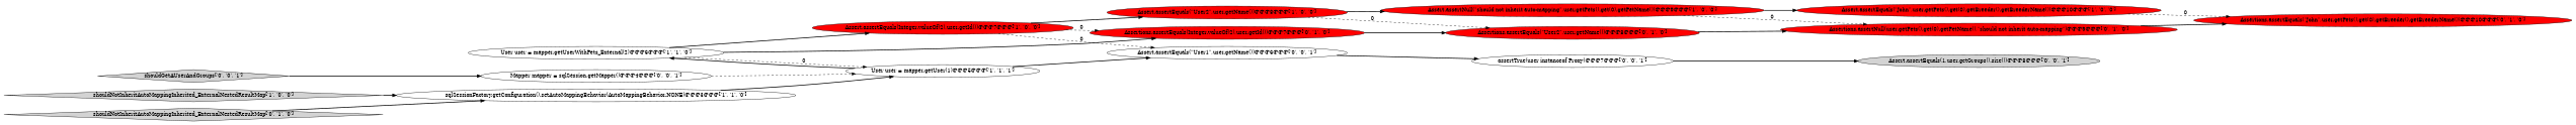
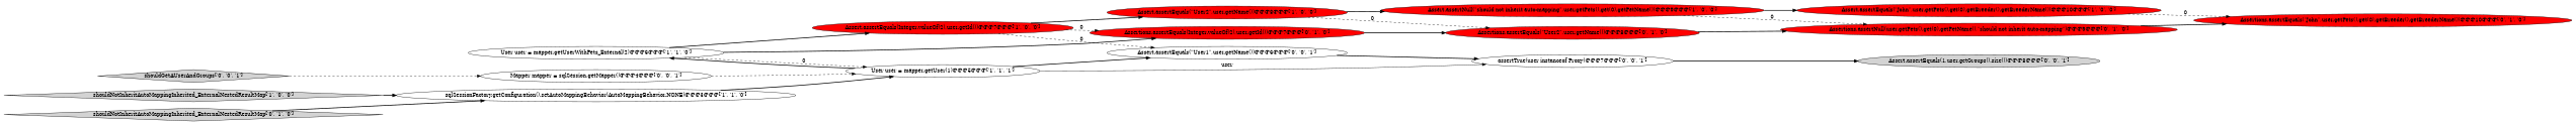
  digraph {
    rankdir=LR
    node [fillcolor=red shape=ellipse style=filled]
    edge [style=bold]
    n1 [label="Assert.assertNull(\"should not inherit auto-mapping\",user.getPets().get(0).getPetName())@@@9@@@['1', '0', '0']"]
    n2 [label="Assert.assertEquals(\"John\",user.getPets().get(0).getBreeder().getBreederName())@@@10@@@['1', '0', '0']"]
    n3 [label="Assertions.assertNull(user.getPets().get(0).getPetName(),\"should not inherit auto-mapping\")@@@9@@@['0', '1', '0']"]
    n4 [label="Assertions.assertEquals(\"John\",user.getPets().get(0).getBreeder().getBreederName())@@@10@@@['0', '1', '0']"]
    n5 [fillcolor=white label="Mapper mapper = sqlSession.getMapper()@@@4@@@['0', '0', '1']"]
    n6 [fillcolor=white label="User user = mapper.getUser(1)@@@5@@@['1', '1', '1']"]
    n7 [fillcolor=white label="User user = mapper.getUserWithPets_External(2)@@@6@@@['1', '1', '0']"]
    n8 [fillcolor=white label="assertTrue(user instanceof Proxy)@@@7@@@['0', '0', '1']"]
    n9 [fillcolor=white label="Assert.assertEquals(\"User1\",user.getName())@@@6@@@['0', '0', '1']"]
    n10 [label="Assertions.assertEquals(Integer.valueOf(2),user.getId())@@@7@@@['0', '1', '0']"]
    n11 [label="Assert.assertEquals(Integer.valueOf(2),user.getId())@@@7@@@['1', '0', '0']"]
    n12 [label="Assertions.assertEquals(\"User2\",user.getName())@@@8@@@['0', '1', '0']"]
    n13 [label="Assert.assertEquals(\"User2\",user.getName())@@@8@@@['1', '0', '0']"]
    n14 [fillcolor=lightgray label="shouldNotInheritAutoMappingInherited_ExternalNestedResultMap['0', '1', '0']" shape=diamond]
    n15 [fillcolor=white label="sqlSessionFactory.getConfiguration().setAutoMappingBehavior(AutoMappingBehavior.NONE)@@@3@@@['1', '1', '0']"]
    n16 [fillcolor=lightgray label="Assert.assertEquals(1,user.getGroups().size())@@@8@@@['0', '0', '1']"]
    n17 [fillcolor=lightgray label="shouldNotInheritAutoMappingInherited_ExternalNestedResultMap['1', '0', '0']" shape=diamond]
    n18 [fillcolor=lightgray label="shouldGetAUserAndGroups['0', '0', '1']" shape=diamond]
    n1 -> n2
    n1 -> n3 [label=0 style=dashed]
    n2 -> n4 [label=0 style=dashed]
    n3 -> n4
    n5 -> n6 [style=dashed]
    n6 -> n7
+   n6 -> n8 [label=user style=solid]
    n6 -> n9
    n7 -> n6 [label=0 style=dashed]
    n7 -> n10
    n7 -> n11
    n8 -> n16
    n9 -> n8
    n10 -> n12
    n11 -> n9 [label=0 style=dashed]
    n11 -> n10 [label=0 style=dashed]
    n11 -> n13
    n12 -> n3
    n13 -> n1
    n13 -> n12 [label=0 style=dashed]
    n14 -> n15
    n15 -> n6
    n17 -> n15
-   n18 -> n5
+   n18 -> n5 [style=dashed]
  }
